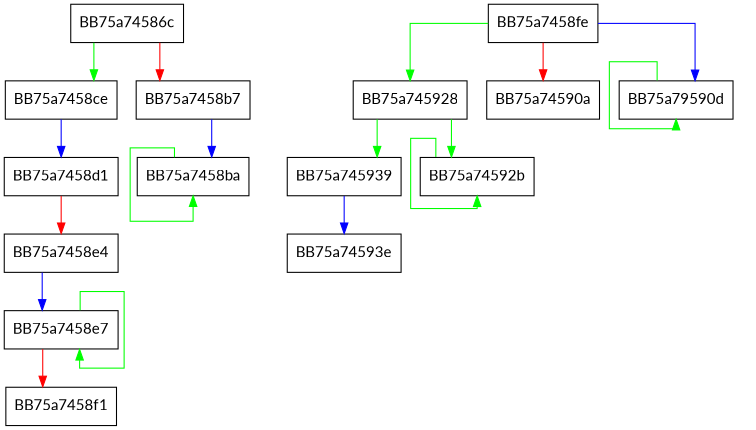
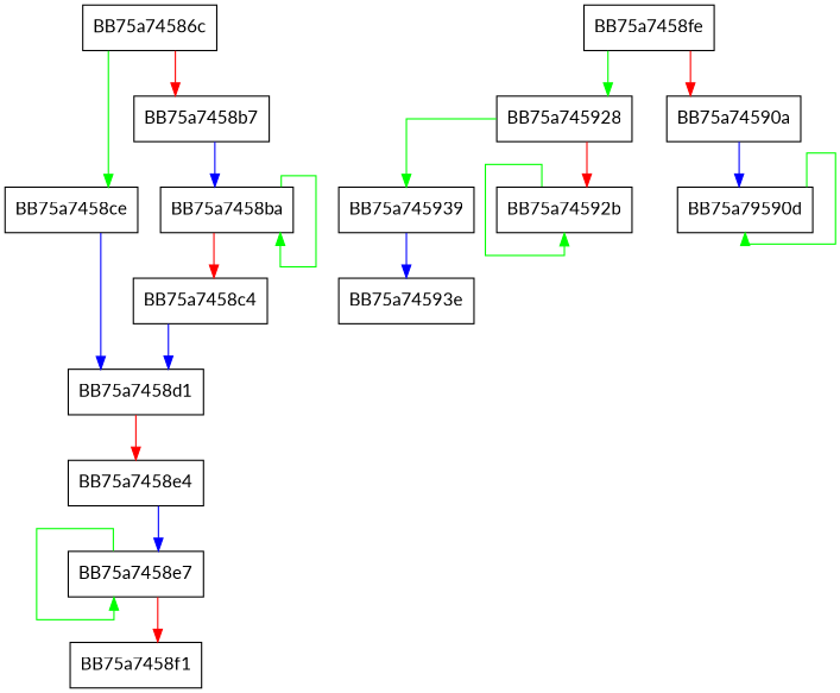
  digraph {
    fontname=Lato
    splines=ortho
    node [fontname=Lato shape=box]
    edge [color=green fontname=Lato]
    BB75a74586c
    BB75a7458ce
    BB75a7458b7
    BB75a7458d1
    BB75a7458ba
    BB75a7458e4
+   BB75a7458c4
    BB75a7458e7
    n9 [label=BB75a745928]
    BB75a7458fe
    BB75a74590a
    BB75a7458f1
    BB75a745939
    BB75a74592b
    n15 [label=BB75a79590d]
    BB75a74593e
    BB75a74586c -> BB75a7458ce
    BB75a74586c -> BB75a7458b7 [color=red]
    BB75a7458ce -> BB75a7458d1 [color=blue]
    BB75a7458b7 -> BB75a7458ba [color=blue]
    BB75a7458d1 -> BB75a7458e4 [color=red]
    BB75a7458ba -> BB75a7458ba
+   BB75a7458ba -> BB75a7458c4 [color=red]
    BB75a7458e4 -> BB75a7458e7 [color=blue]
+   BB75a7458c4 -> BB75a7458d1 [color=blue]
    BB75a7458e7 -> BB75a7458e7
    BB75a7458e7 -> BB75a7458f1 [color=red]
    n9 -> BB75a745939
-   n9 -> BB75a74592b
+   n9 -> BB75a74592b [color=red]
    BB75a7458fe -> n9
    BB75a7458fe -> BB75a74590a [color=red]
-   BB75a7458fe -> n15 [color=blue]
+   BB75a74590a -> n15 [color=blue]
    BB75a745939 -> BB75a74593e [color=blue]
    BB75a74592b -> BB75a74592b
    n15 -> n15
  }
